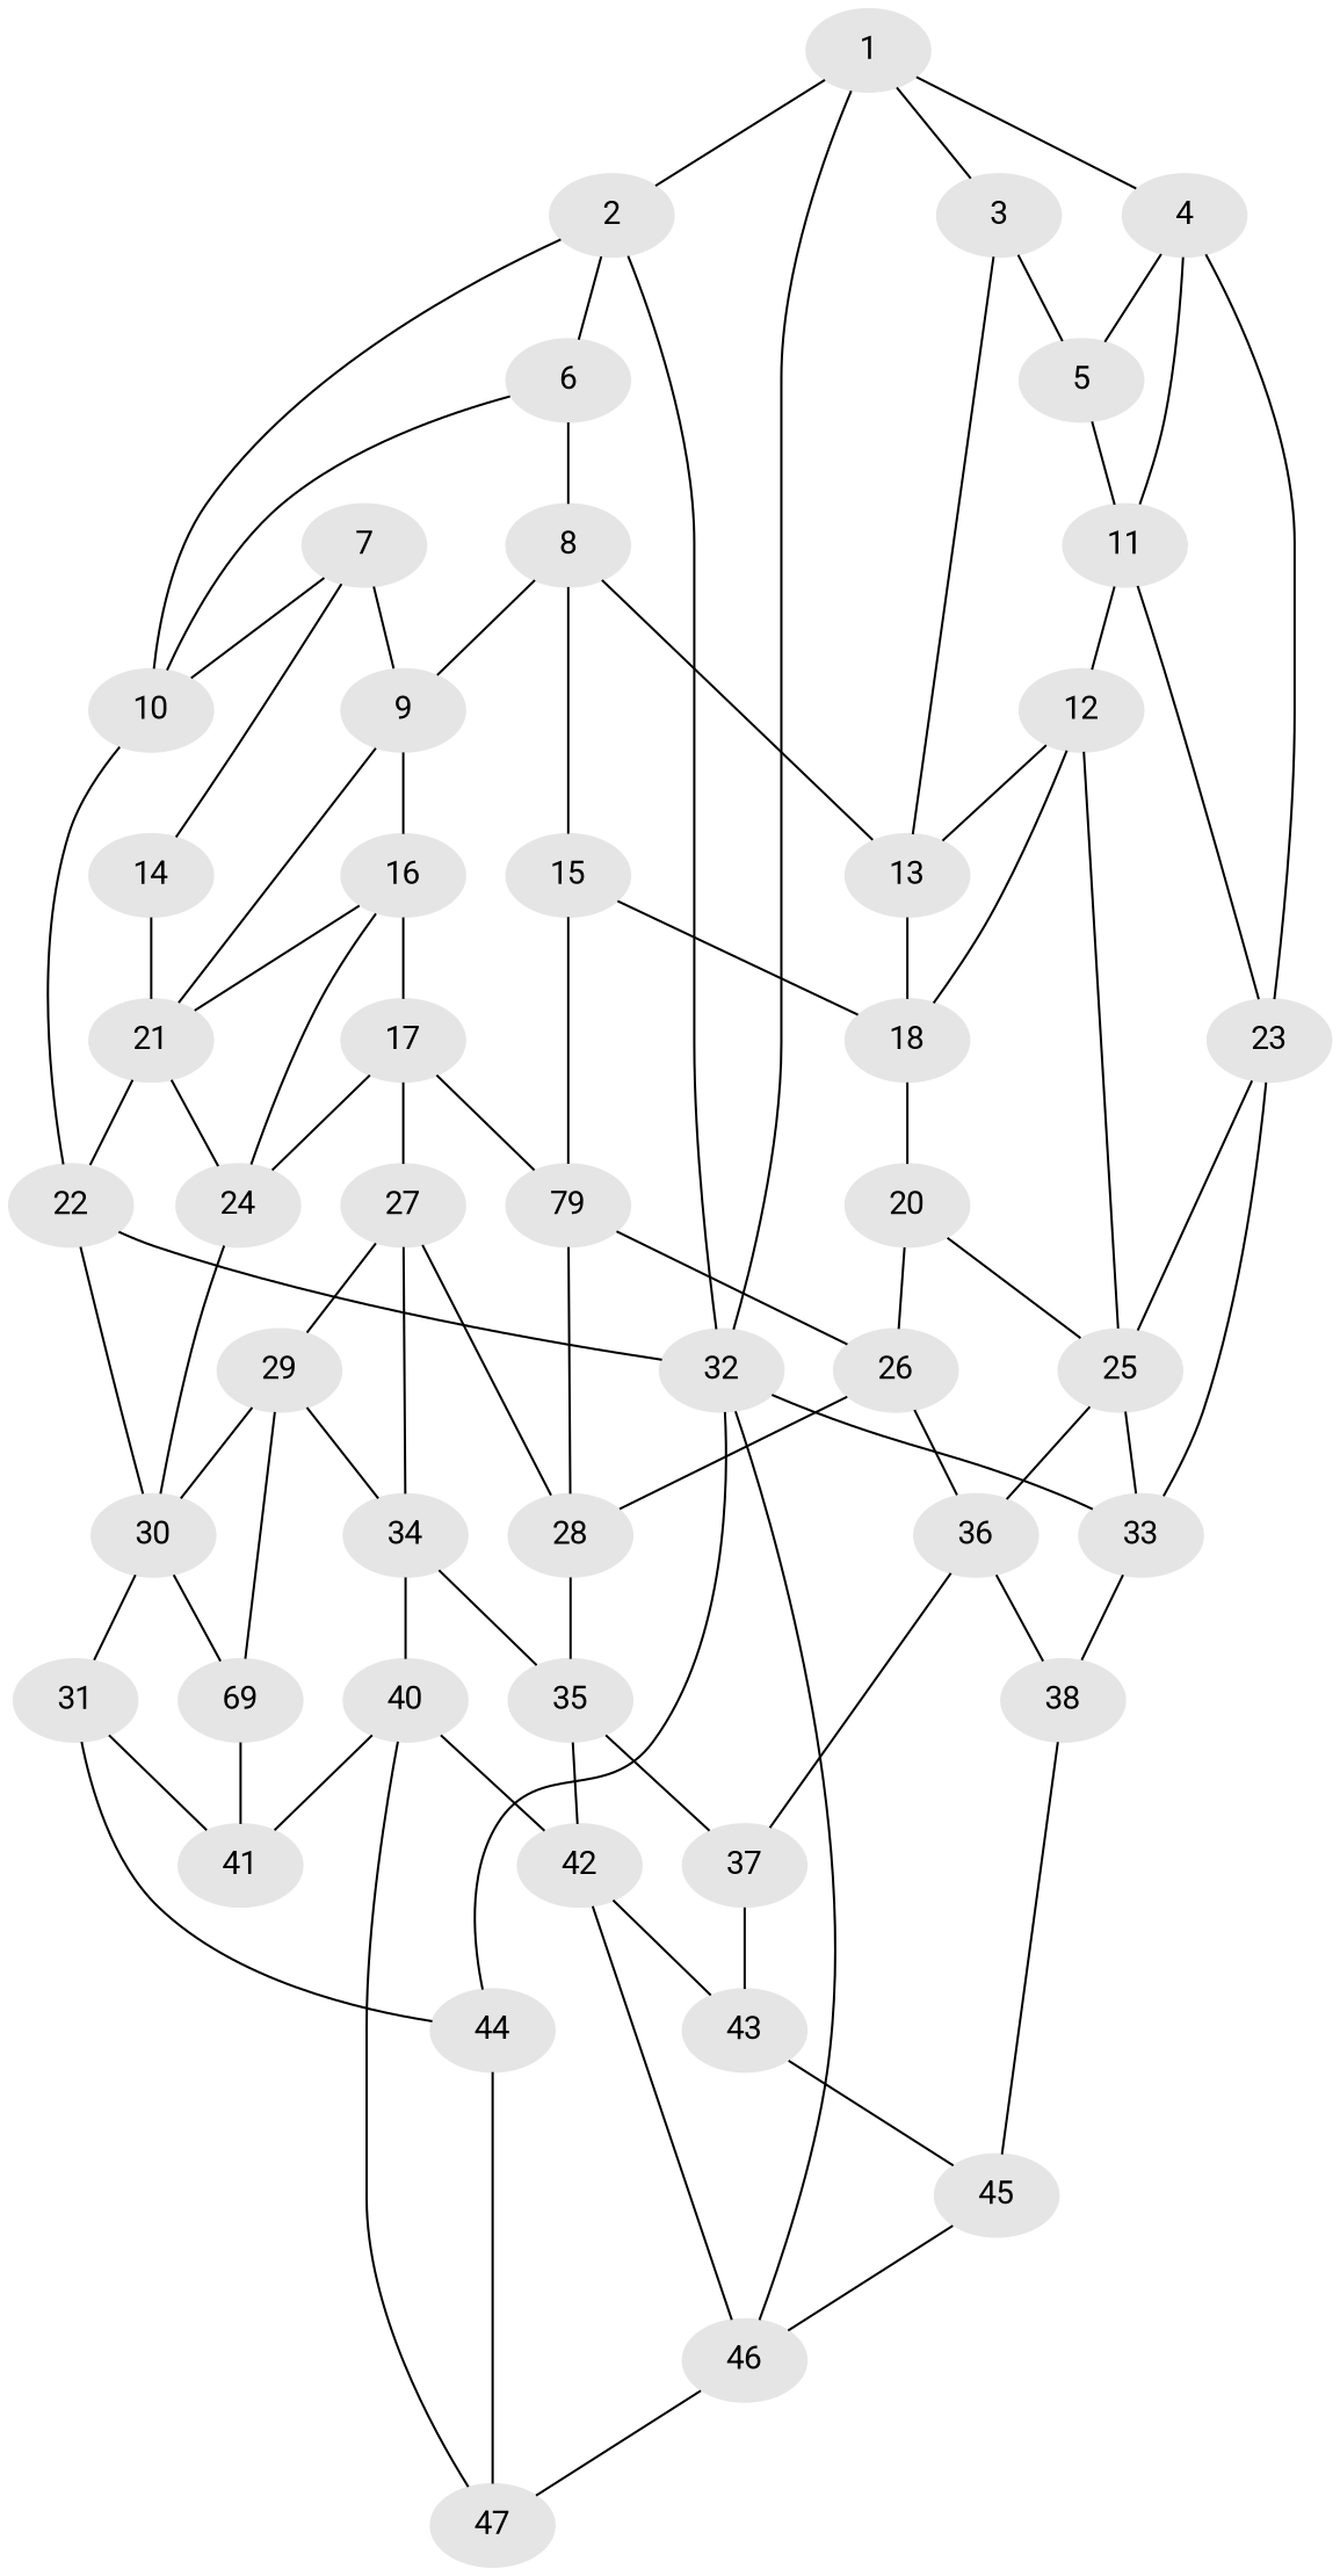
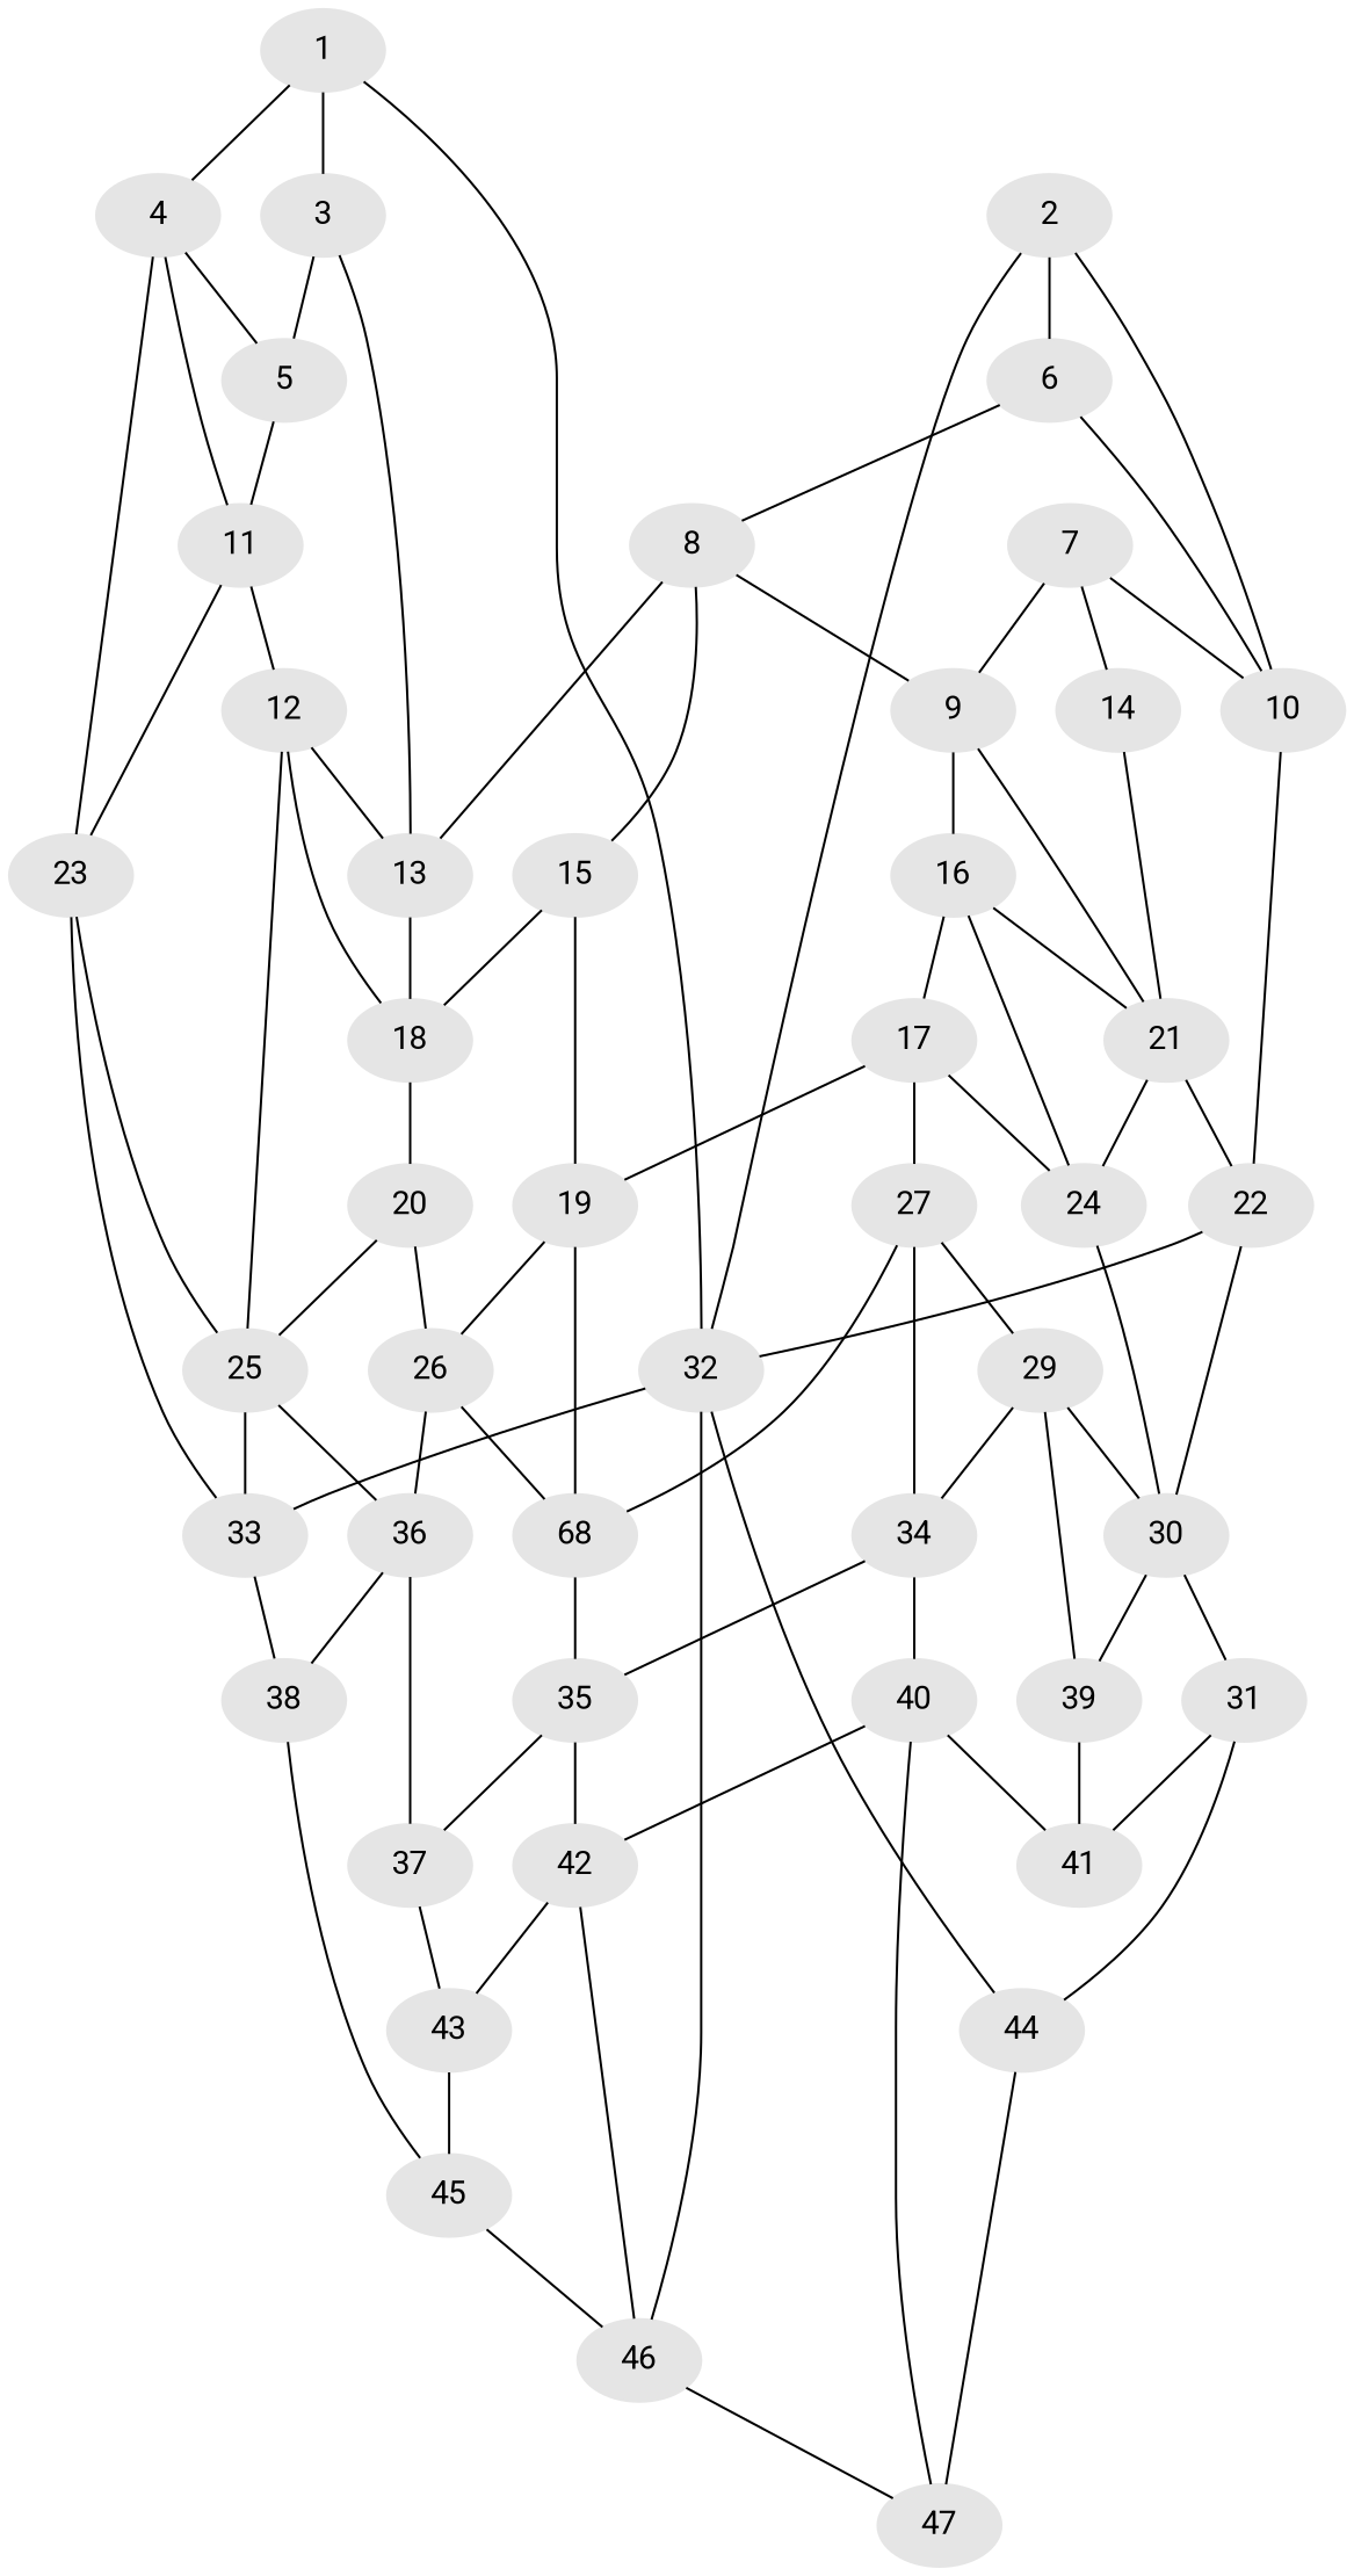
  graph {
    fontname=Roboto
    node [color=gray90 fontname=Roboto style=filled]
    edge [fontname=Roboto weight=1.0]
    1
    2
    3
    4
    32
    6
    10
    5
    13
    11
    23
    33
    44
    46
    8
    22
    18
    12
    25
    9
    15
    7
    14
    16
    21
-   19 [label=79]
+   19
    17
    24
    30
    20
    26
-   28
+   28 [label=68]
    27
    29
    34
    36
    35
    31
    41
    38
-   39 [label=69]
+   39
    37
    40
    42
    47
    45
    43
-   1 -- 2
    1 -- 3
    1 -- 4
    1 -- 32
    2 -- 32
    2 -- 6
    2 -- 10
    3 -- 5 [weight=2.0]
    3 -- 13
    4 -- 5
    4 -- 11
    4 -- 23
    32 -- 33
    32 -- 44
    32 -- 46
    6 -- 10
    6 -- 8
    10 -- 22
    5 -- 11
    13 -- 18
    11 -- 23
    11 -- 12
    23 -- 33
    23 -- 25
    33 -- 38
    44 -- 47 [weight=2.0]
    46 -- 47
    8 -- 13
    8 -- 9
    8 -- 15
    22 -- 32
    22 -- 30
    18 -- 20
    12 -- 13
    12 -- 18
    12 -- 25
    25 -- 33
    25 -- 36
    9 -- 16
    9 -- 21
    15 -- 18
    15 -- 19
    7 -- 10
    7 -- 9
    7 -- 14
    14 -- 21
    16 -- 21
    16 -- 17
    16 -- 24
    21 -- 22
    21 -- 24
    19 -- 26
    19 -- 28
    17 -- 19
    17 -- 24
    17 -- 27
    24 -- 30
    30 -- 31
    30 -- 39
    20 -- 25
    20 -- 26
    26 -- 28
    26 -- 36
    28 -- 35
    27 -- 28
    27 -- 29
    27 -- 34
    29 -- 30
    29 -- 34
    29 -- 39
    34 -- 35
    34 -- 40
    36 -- 38
    36 -- 37
    35 -- 37
    35 -- 42
    31 -- 44
    31 -- 41
    38 -- 45
    39 -- 41 [weight=2.0]
    37 -- 43
    40 -- 41
    40 -- 42
    40 -- 47
    42 -- 46
    42 -- 43
    45 -- 46
    43 -- 45 [weight=2.0]
  }
